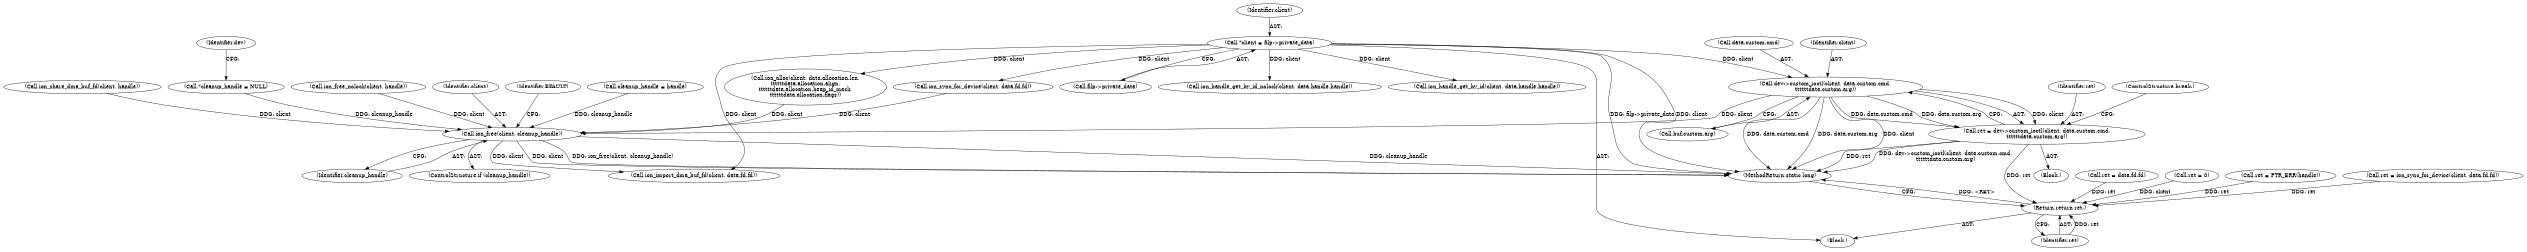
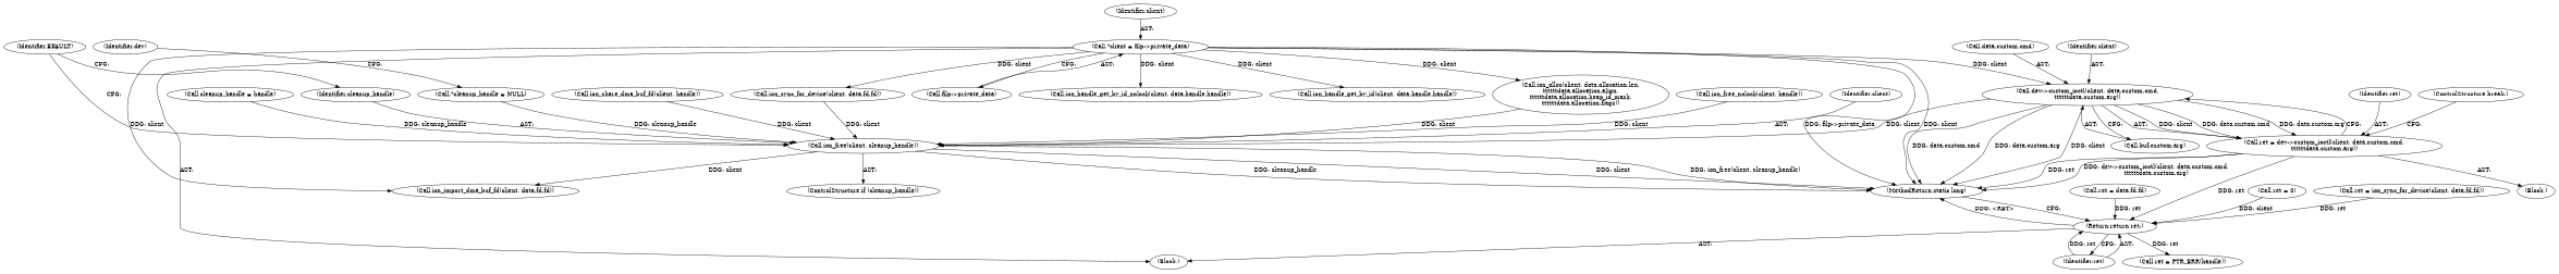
  digraph {
    n1 [label="(Call,dev->custom_ioctl(client, data.custom.cmd,\n\t\t\t\t\t\tdata.custom.arg))"]
    n2 [label="(Call,ret = dev->custom_ioctl(client, data.custom.cmd,\n\t\t\t\t\t\tdata.custom.arg))"]
    n3 [label="(Call,ion_free(client, cleanup_handle))"]
    n4 [label="(Call,buf.custom.arg)"]
    n5 [label="(MethodReturn,static long)"]
    n6 [label="(Return,return ret;)"]
    n7 [label="(Block,)"]
    n8 [label="(Call,ion_import_dma_buf_fd(client, data.fd.fd))"]
    n9 [label="(Identifier,cleanup_handle)"]
    n10 [label="(ControlStructure,if (cleanup_handle))"]
    n11 [label="(Call,*client = filp->private_data)"]
    n12 [label="(Call,ion_alloc(client, data.allocation.len,\n\t\t\t\t\t\tdata.allocation.align,\n\t\t\t\t\t\tdata.allocation.heap_id_mask,\n\t\t\t\t\t\tdata.allocation.flags))"]
    n13 [label="(Call,ion_sync_for_device(client, data.fd.fd))"]
    n14 [label="(Call,filp->private_data)"]
    n15 [label="(Call,ion_handle_get_by_id_nolock(client, data.handle.handle))"]
    n16 [label="(Call,ion_handle_get_by_id(client, data.handle.handle))"]
    n17 [label="(Block,)"]
    n18 [label="(Identifier,ret)"]
    n19 [label="(Call,data.custom.cmd)"]
    n20 [label="(Call,ion_share_dma_buf_fd(client, handle))"]
    n21 [label="(Identifier,dev)"]
    n22 [label="(Call,*cleanup_handle = NULL)"]
    n23 [label="(Call,ret = data.fd.fd)"]
    n24 [label="(Identifier,ret)"]
    n25 [label="(Call,ion_free_nolock(client, handle))"]
    n26 [label="(Call,ret = 0)"]
    n27 [label="(Identifier,client)"]
    n28 [label="(Call,ret = PTR_ERR(handle))"]
    n29 [label="(Identifier,client)"]
    n30 [label="(ControlStructure,break;)"]
    n31 [label="(Identifier,EFAULT)"]
    n32 [label="(Call,ret = ion_sync_for_device(client, data.fd.fd))"]
    n33 [label="(Identifier,client)"]
    n34 [label="(Call,cleanup_handle = handle)"]
    n1 -> n2 [label="AST: "]
    n1 -> n2 [label="DDG: client"]
    n1 -> n2 [label="DDG: data.custom.cmd"]
    n1 -> n2 [label="DDG: data.custom.arg"]
    n1 -> n3 [label="DDG: client"]
    n1 -> n4 [label="CFG: "]
    n1 -> n5 [label="DDG: data.custom.cmd"]
    n1 -> n5 [label="DDG: data.custom.arg"]
    n1 -> n5 [label="DDG: client"]
    n2 -> n1 [label="CFG: "]
    n2 -> n5 [label="DDG: ret"]
    n2 -> n5 [label="DDG: dev->custom_ioctl(client, data.custom.cmd,\n\t\t\t\t\t\tdata.custom.arg)"]
    n2 -> n6 [label="DDG: ret"]
    n2 -> n7 [label="AST: "]
    n3 -> n5 [label="DDG: client"]
    n3 -> n5 [label="DDG: ion_free(client, cleanup_handle)"]
    n3 -> n5 [label="DDG: cleanup_handle"]
    n3 -> n8 [label="DDG: client"]
-   n3 -> n9 [label="CFG: "]
+   n31 -> n9 [label="CFG: "]
    n3 -> n10 [label="AST: "]
    n4 -> n1 [label="AST: "]
    n5 -> n6 [label="CFG: "]
    n6 -> n5 [label="DDG: <RET>"]
    n6 -> n17 [label="AST: "]
    n6 -> n18 [label="CFG: "]
    n9 -> n3 [label="AST: "]
    n11 -> n1 [label="DDG: client"]
    n11 -> n5 [label="DDG: filp->private_data"]
    n11 -> n5 [label="DDG: client"]
    n11 -> n8 [label="DDG: client"]
    n11 -> n12 [label="DDG: client"]
    n11 -> n13 [label="DDG: client"]
    n11 -> n14 [label="CFG: "]
    n11 -> n15 [label="DDG: client"]
    n11 -> n16 [label="DDG: client"]
    n11 -> n17 [label="AST: "]
    n12 -> n3 [label="DDG: client"]
    n13 -> n3 [label="DDG: client"]
    n14 -> n11 [label="AST: "]
    n18 -> n6 [label="AST: "]
    n18 -> n6 [label="DDG: ret"]
    n19 -> n1 [label="AST: "]
    n20 -> n3 [label="DDG: client"]
    n21 -> n22 [label="CFG: "]
    n22 -> n3 [label="DDG: cleanup_handle"]
    n23 -> n6 [label="DDG: ret"]
    n24 -> n2 [label="AST: "]
    n25 -> n3 [label="DDG: client"]
    n26 -> n6 [label="DDG: client"]
    n27 -> n3 [label="AST: "]
-   n28 -> n6 [label="DDG: ret"]
+   n6 -> n28 [label="DDG: ret"]
    n29 -> n1 [label="AST: "]
    n30 -> n2 [label="CFG: "]
    n31 -> n3 [label="CFG: "]
    n32 -> n6 [label="DDG: ret"]
    n33 -> n11 [label="AST: "]
    n34 -> n3 [label="DDG: cleanup_handle"]
  }
